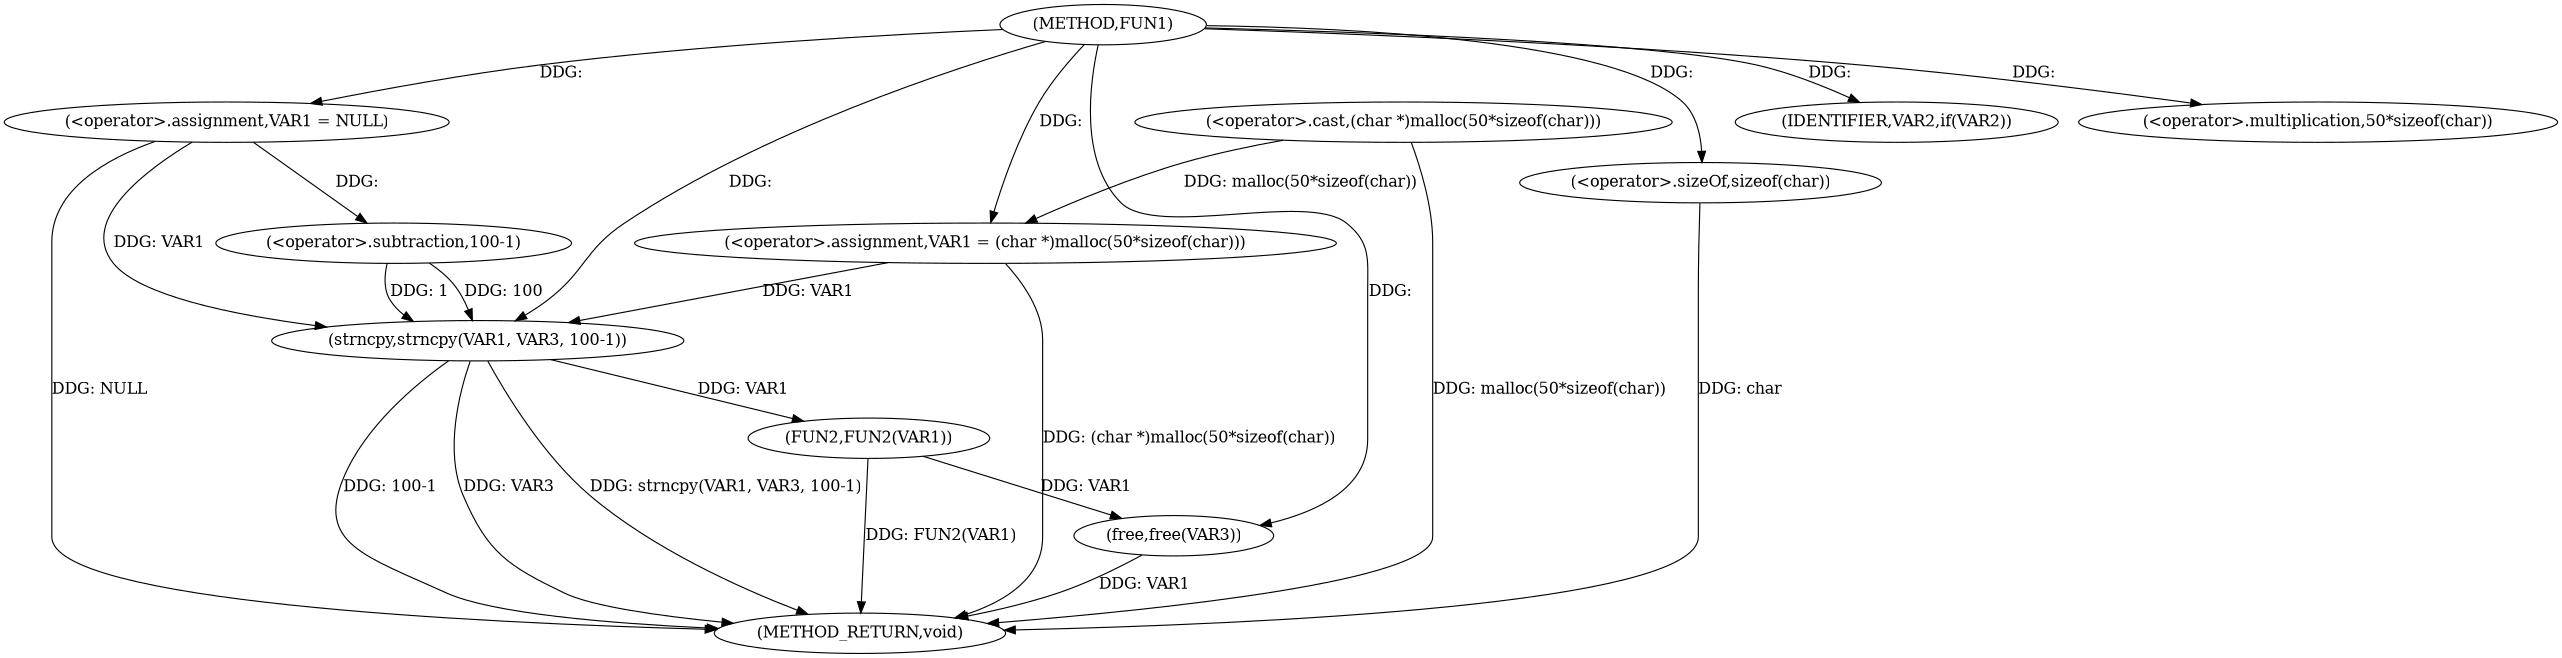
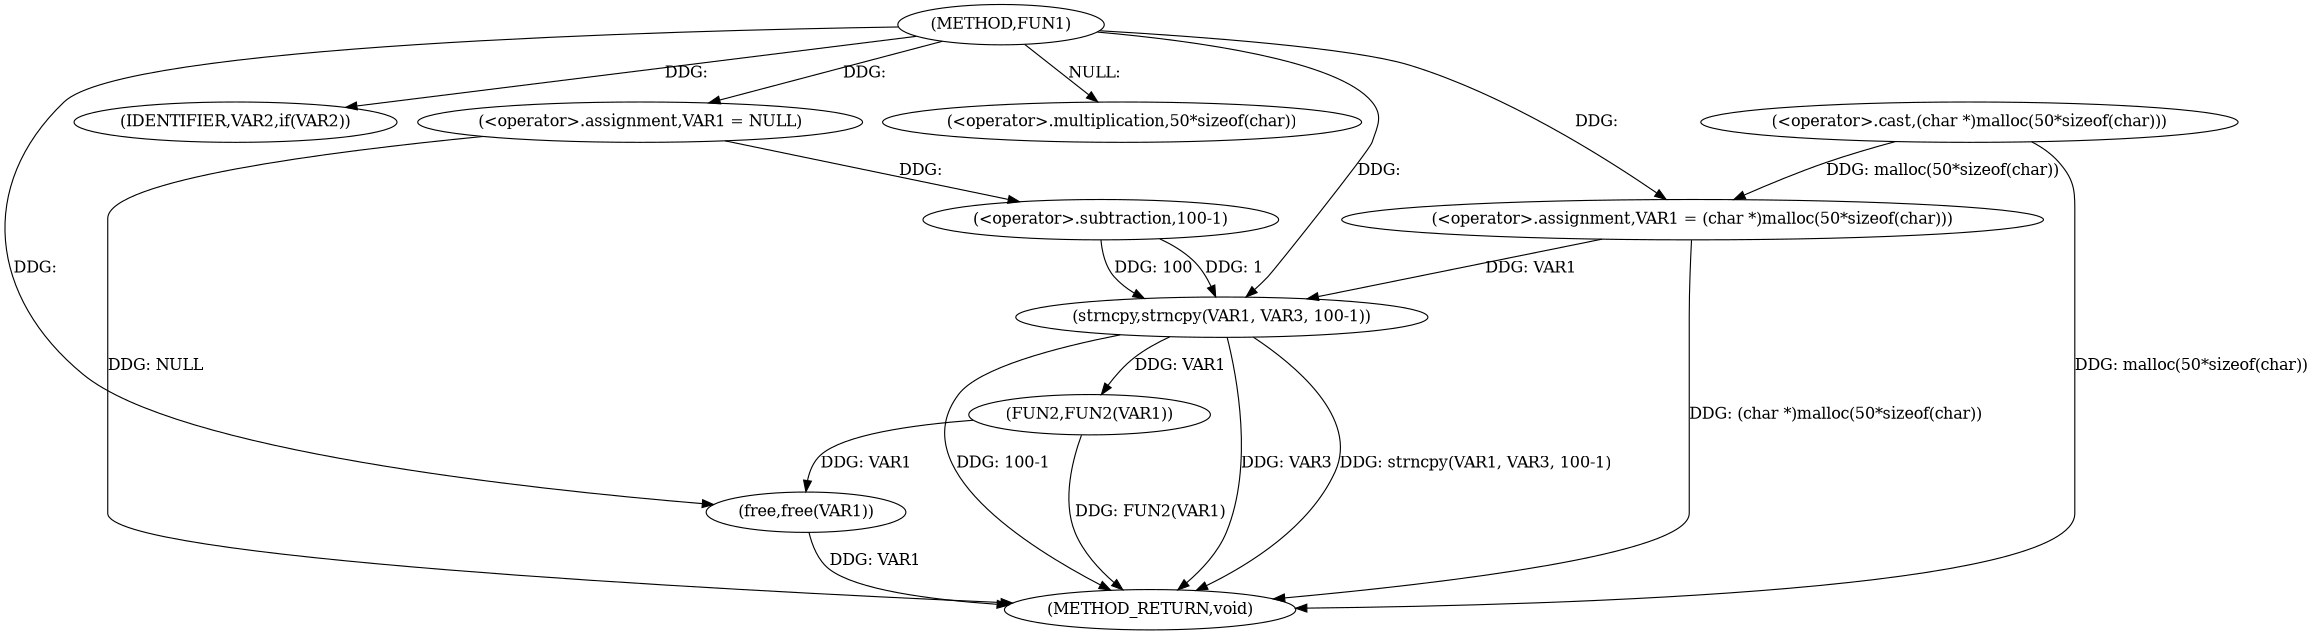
  digraph {
    n1 [label="(METHOD,FUN1)"]
    n2 [label="(<operator>.assignment,VAR1 = NULL)"]
    n3 [label="(IDENTIFIER,VAR2,if(VAR2))"]
    n4 [label="(<operator>.assignment,VAR1 = (char *)malloc(50*sizeof(char)))"]
    n5 [label="(<operator>.multiplication,50*sizeof(char))"]
-   n6 [label="(<operator>.sizeOf,sizeof(char))"]
    n7 [label="(strncpy,strncpy(VAR1, VAR3, 100-1))"]
-   n8 [label="(free,free(VAR3))"]
+   n8 [label="(free,free(VAR1))"]
    n9 [label="(<operator>.subtraction,100-1)"]
    n10 [label="(METHOD_RETURN,void)"]
    n11 [label="(FUN2,FUN2(VAR1))"]
    n12 [label="(<operator>.cast,(char *)malloc(50*sizeof(char)))"]
    n1 -> n2 [label="DDG: "]
    n1 -> n3 [label="DDG: "]
    n1 -> n4 [label="DDG: "]
-   n1 -> n5 [label="DDG: "]
-   n1 -> n6 [label="DDG: "]
+   n1 -> n5 [label="NULL: "]
    n1 -> n7 [label="DDG: "]
    n1 -> n8 [label="DDG: "]
-   n2 -> n7 [label="DDG: VAR1"]
    n2 -> n9 [label="DDG: "]
    n2 -> n10 [label="DDG: NULL"]
    n4 -> n7 [label="DDG: VAR1"]
    n4 -> n10 [label="DDG: (char *)malloc(50*sizeof(char))"]
-   n6 -> n10 [label="DDG: char"]
    n7 -> n10 [label="DDG: 100-1"]
    n7 -> n10 [label="DDG: VAR3"]
    n7 -> n10 [label="DDG: strncpy(VAR1, VAR3, 100-1)"]
    n7 -> n11 [label="DDG: VAR1"]
    n8 -> n10 [label="DDG: VAR1"]
    n9 -> n7 [label="DDG: 100"]
    n9 -> n7 [label="DDG: 1"]
    n11 -> n8 [label="DDG: VAR1"]
    n11 -> n10 [label="DDG: FUN2(VAR1)"]
    n12 -> n4 [label="DDG: malloc(50*sizeof(char))"]
    n12 -> n10 [label="DDG: malloc(50*sizeof(char))"]
  }
